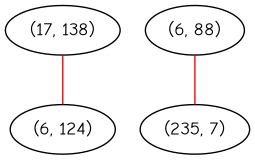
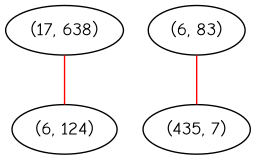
  graph {
    fontname="Comic Neue"
    node [fontname="Comic Neue"]
    edge [color=red fontname="Comic Neue" weight=1]
-   "(17, 138)"
+   "(17, 138)" [label="(17, 638)"]
    "(6, 124)"
-   "(6, 83)" [label="(6, 88)"]
-   "(235, 7)"
+   "(6, 83)"
+   "(235, 7)" [label="(435, 7)"]
    "(17, 138)" -- "(6, 124)"
    "(6, 83)" -- "(235, 7)"
  }
